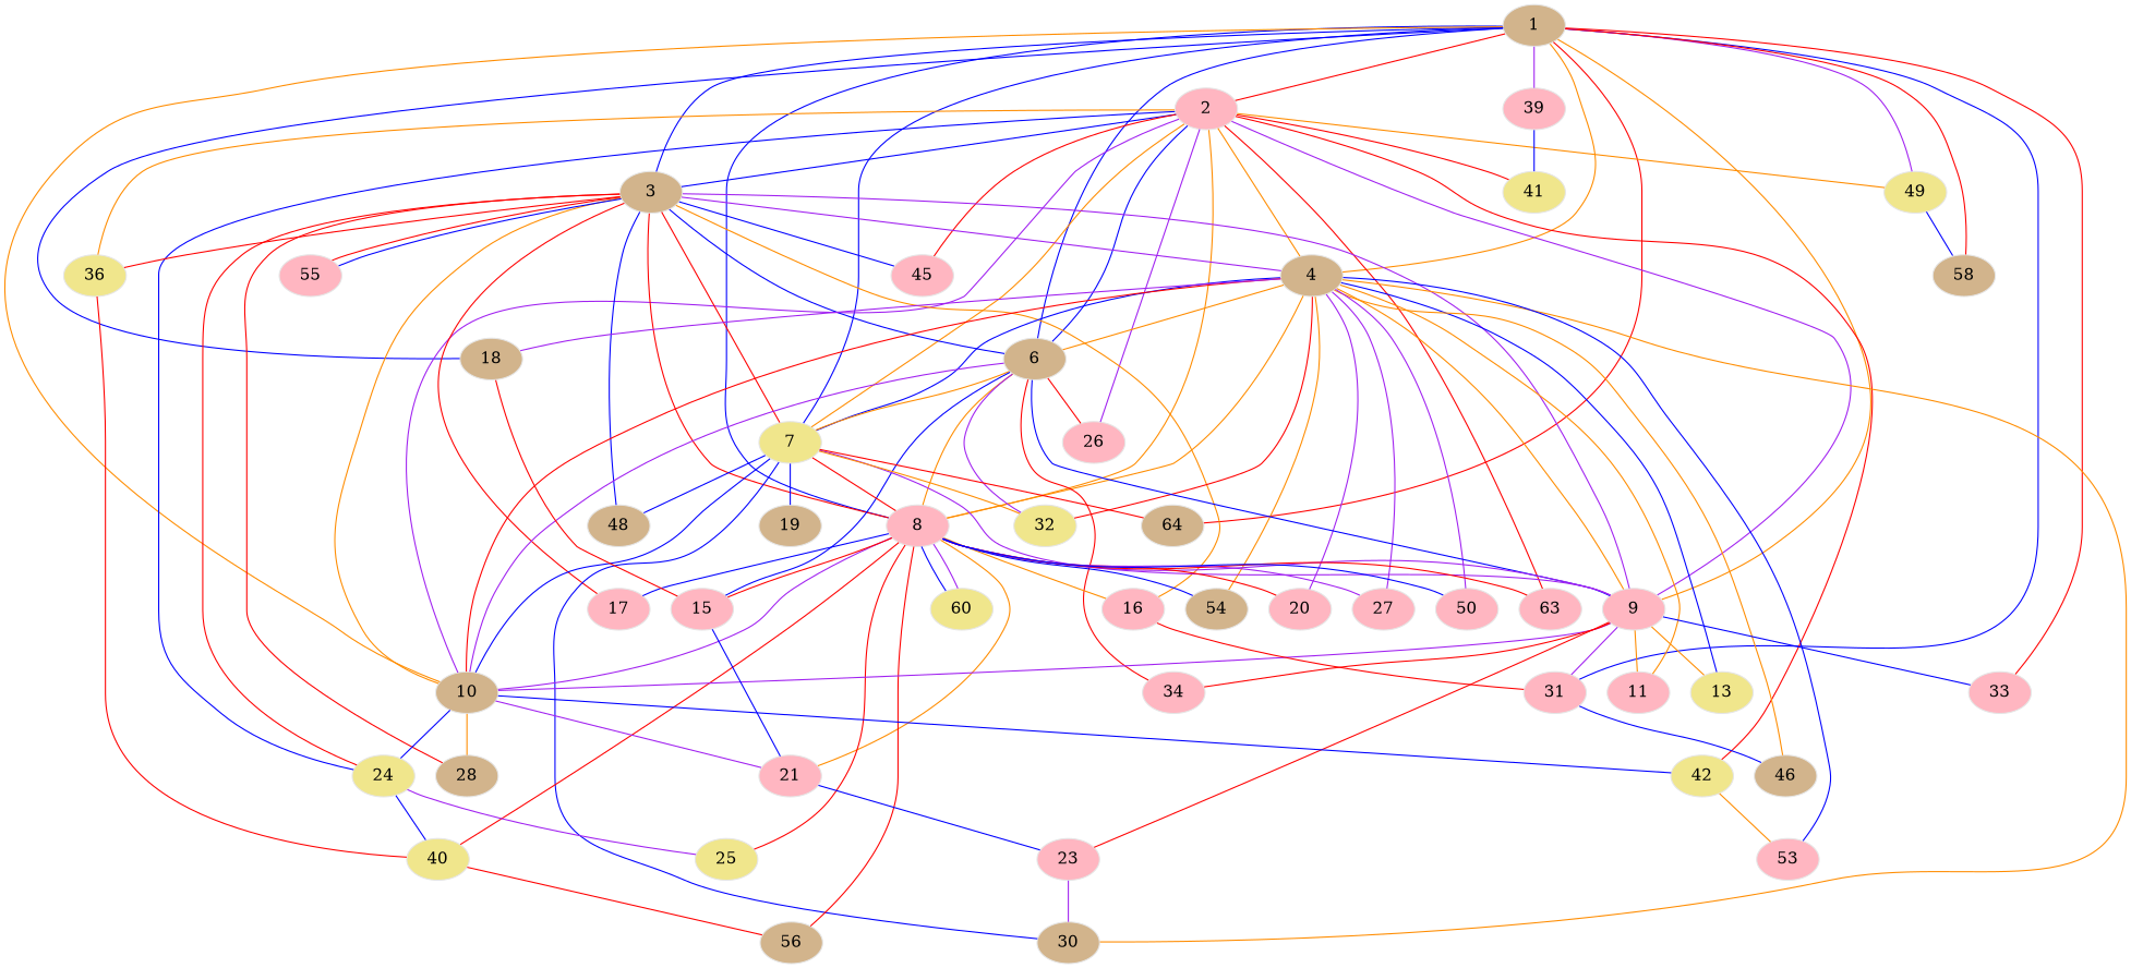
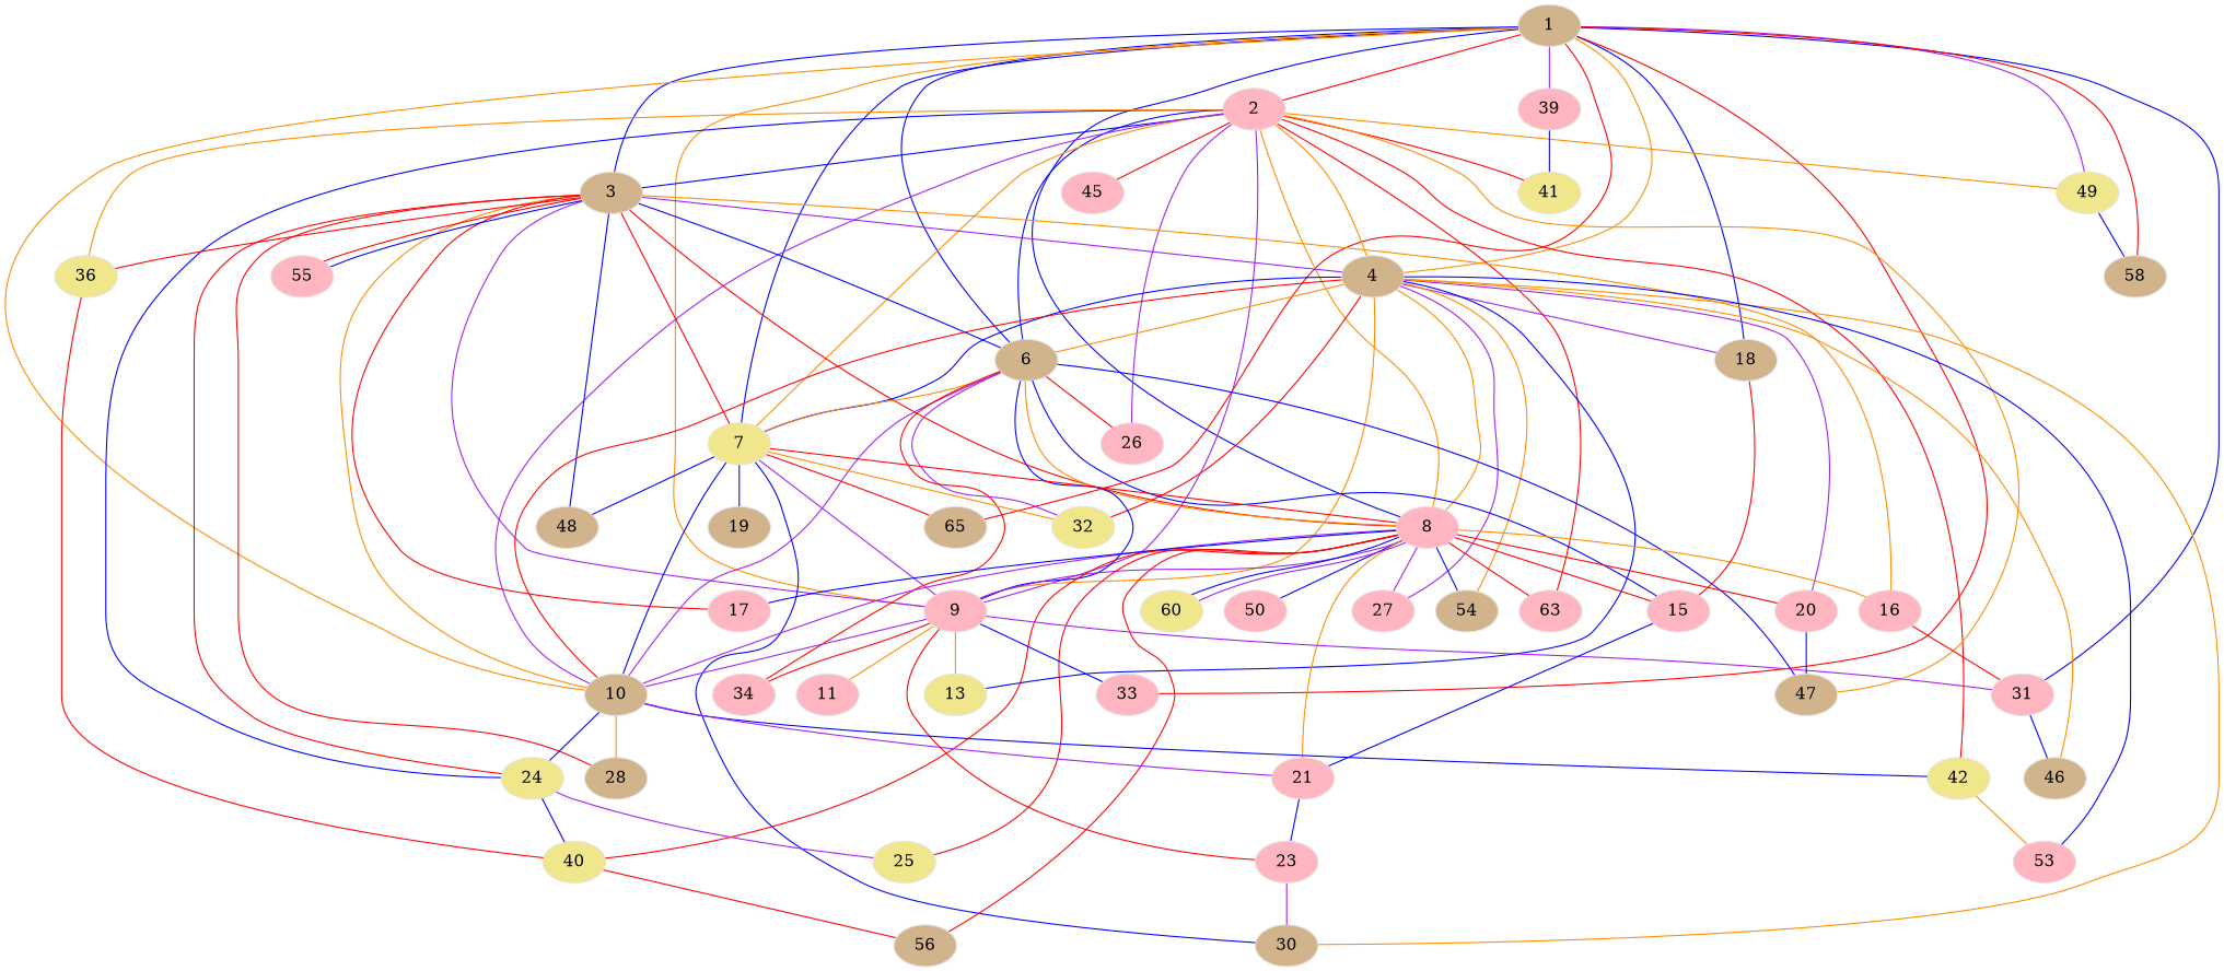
  graph {
    node [color=gray90 fillcolor=lightpink style=filled]
    edge [color=blue]
    1 [fillcolor=tan super="+35"]
    2 [super="+29"]
    3 [fillcolor=tan super="+14"]
    4 [fillcolor=tan super="+5"]
    6 [fillcolor=tan super="+51"]
    7 [fillcolor=khaki super="+59"]
    8 [super="+22"]
    9 [super="+43"]
    10 [fillcolor=tan super="+18"]
    n10 [fillcolor=tan label=18]
    31 [super="+37"]
    33
    39
    49 [fillcolor=khaki]
    58 [fillcolor=tan]
-   64 [fillcolor=tan]
+   64 [fillcolor=tan label=65]
    24 [fillcolor=khaki super="+38"]
    26
    36 [fillcolor=khaki super="+61"]
    41 [fillcolor=khaki]
    42 [fillcolor=khaki]
    45
+   47 [fillcolor=tan]
    63
    16
    17
    28 [fillcolor=tan]
    48 [fillcolor=tan]
    55
    11
    13 [fillcolor=khaki]
    20
    27
    30 [fillcolor=tan super="+52"]
    32 [fillcolor=khaki]
    46 [fillcolor=tan]
    50 [super="+57"]
    53
    54 [fillcolor=tan]
    15 [super="+44"]
    34
    19 [fillcolor=tan]
    21 [super="+62"]
    25 [fillcolor=khaki]
    40 [fillcolor=khaki]
    56 [fillcolor=tan]
    60 [fillcolor=khaki]
    23
    1 -- 2 [color=red]
    1 -- 3 [weight=2]
    1 -- 4 [color=darkorange weight=2]
    1 -- 6
    1 -- 7
    1 -- 8
    1 -- 9 [color=darkorange]
    1 -- 10 [color=darkorange]
    1 -- n10
    1 -- 31
    1 -- 33 [color=red]
    1 -- 39 [color=purple weight=2]
    1 -- 49 [color=purple]
    1 -- 58 [color=red]
    1 -- 64 [color=red]
    2 -- 3
    2 -- 4 [color=darkorange weight=3]
    2 -- 6
    2 -- 7 [color=darkorange weight=2]
    2 -- 8 [color=darkorange]
    2 -- 9 [color=purple]
    2 -- 10 [color=purple]
    2 -- 49 [color=darkorange]
    2 -- 24
    2 -- 26 [color=purple]
    2 -- 36 [color=darkorange]
    2 -- 41 [color=red]
    2 -- 42 [color=red]
    2 -- 45 [color=red]
+   2 -- 47 [color=darkorange]
    2 -- 63 [color=red]
    3 -- 4 [color=purple weight=2]
    3 -- 6
    3 -- 7 [color=red]
    3 -- 8 [color=red weight=2]
    3 -- 9 [color=purple]
    3 -- 10 [color=darkorange]
    3 -- 24 [color=red]
    3 -- 36 [color=red]
-   3 -- 45
    3 -- 16 [color=darkorange]
    3 -- 17 [color=red]
    3 -- 28 [color=red]
    3 -- 48
    3 -- 55 [color=red]
    3 -- 55
    4 -- 6 [color=darkorange weight=2]
    4 -- 7 [weight=2]
    4 -- 8 [color=darkorange weight=2]
    4 -- 9 [color=darkorange weight=3]
    4 -- 10 [color=red weight=2]
    4 -- n10 [color=purple]
-   4 -- 11 [color=darkorange]
    4 -- 13
    4 -- 20 [color=purple]
    4 -- 27 [color=purple]
    4 -- 30 [color=darkorange]
    4 -- 32 [color=red]
    4 -- 46 [color=darkorange]
-   4 -- 50 [color=purple weight=2]
    4 -- 53
    4 -- 54 [color=darkorange]
    6 -- 7 [color=darkorange]
    6 -- 8 [color=darkorange]
    6 -- 9
    6 -- 10 [color=purple weight=2]
    6 -- 26 [color=red]
+   6 -- 47
    6 -- 32 [color=purple]
    6 -- 15
    6 -- 34 [color=red]
    7 -- 8 [color=red weight=2]
    7 -- 9 [color=purple]
    7 -- 10
    7 -- 64 [color=red]
    7 -- 48
    7 -- 30
    7 -- 32 [color=darkorange]
    7 -- 19
    8 -- 9 [color=purple]
    8 -- 10 [color=purple]
    8 -- 63 [color=red]
    8 -- 16 [color=darkorange]
    8 -- 17
    8 -- 20 [color=red]
    8 -- 27 [color=purple]
    8 -- 50
    8 -- 54
    8 -- 15 [color=red]
    8 -- 21 [color=darkorange]
    8 -- 25 [color=red]
    8 -- 40 [color=red]
    8 -- 56 [color=red]
    8 -- 60
    8 -- 60 [color=purple]
    9 -- 10 [color=purple]
    9 -- 31 [color=purple]
    9 -- 33
    9 -- 11 [color=darkorange]
    9 -- 13 [color=darkorange]
    9 -- 34 [color=red]
    9 -- 23 [color=red]
    10 -- 24
    10 -- 42
    10 -- 28 [color=darkorange]
    10 -- 21 [color=purple]
    n10 -- 15 [color=red]
    31 -- 46
    39 -- 41
    49 -- 58
    24 -- 25 [color=purple]
    24 -- 40
    36 -- 40 [color=red]
    42 -- 53 [color=darkorange]
    16 -- 31 [color=red]
+   20 -- 47
    15 -- 21
    21 -- 23
    40 -- 56 [color=red]
    23 -- 30 [color=purple]
  }
